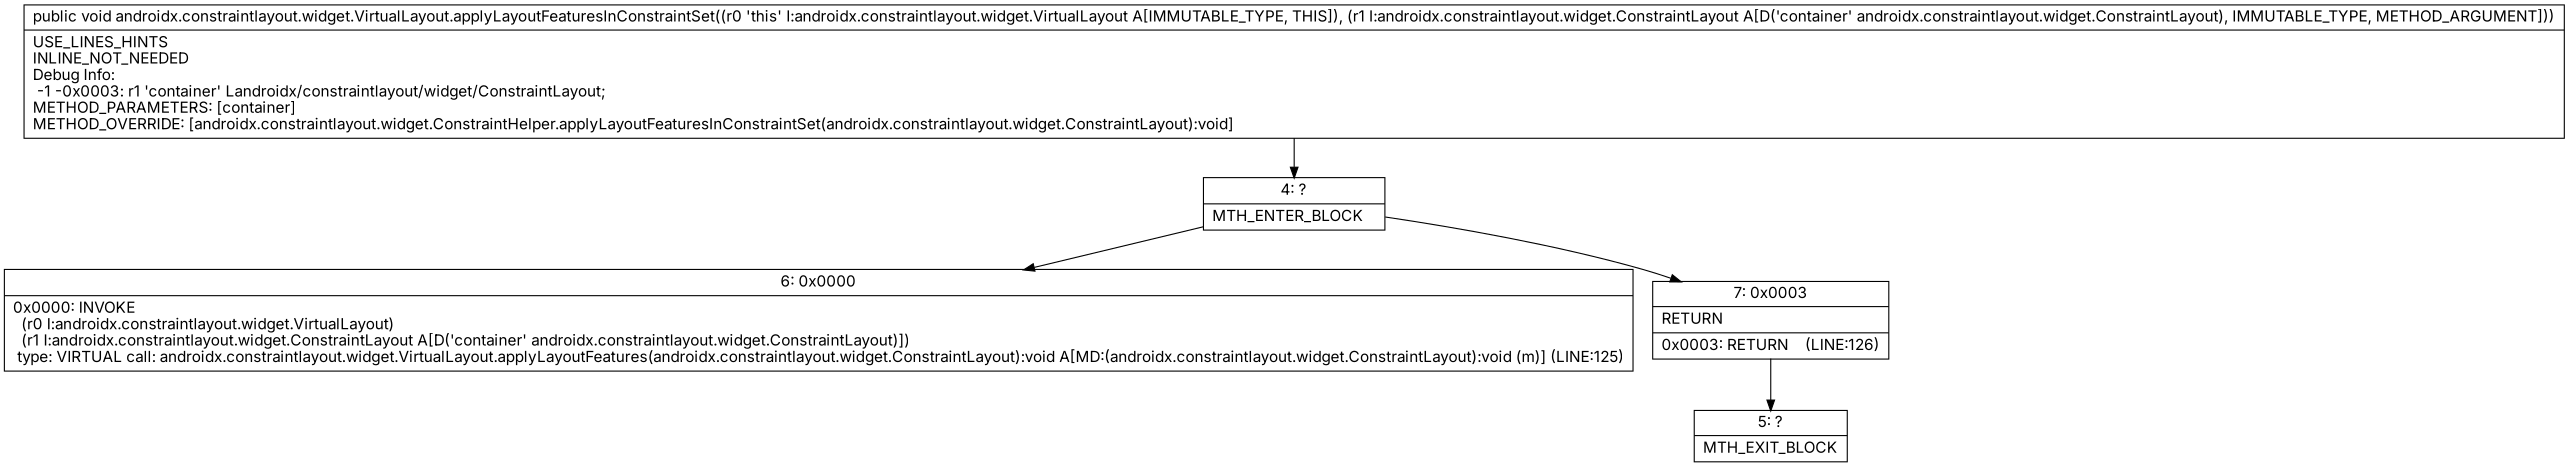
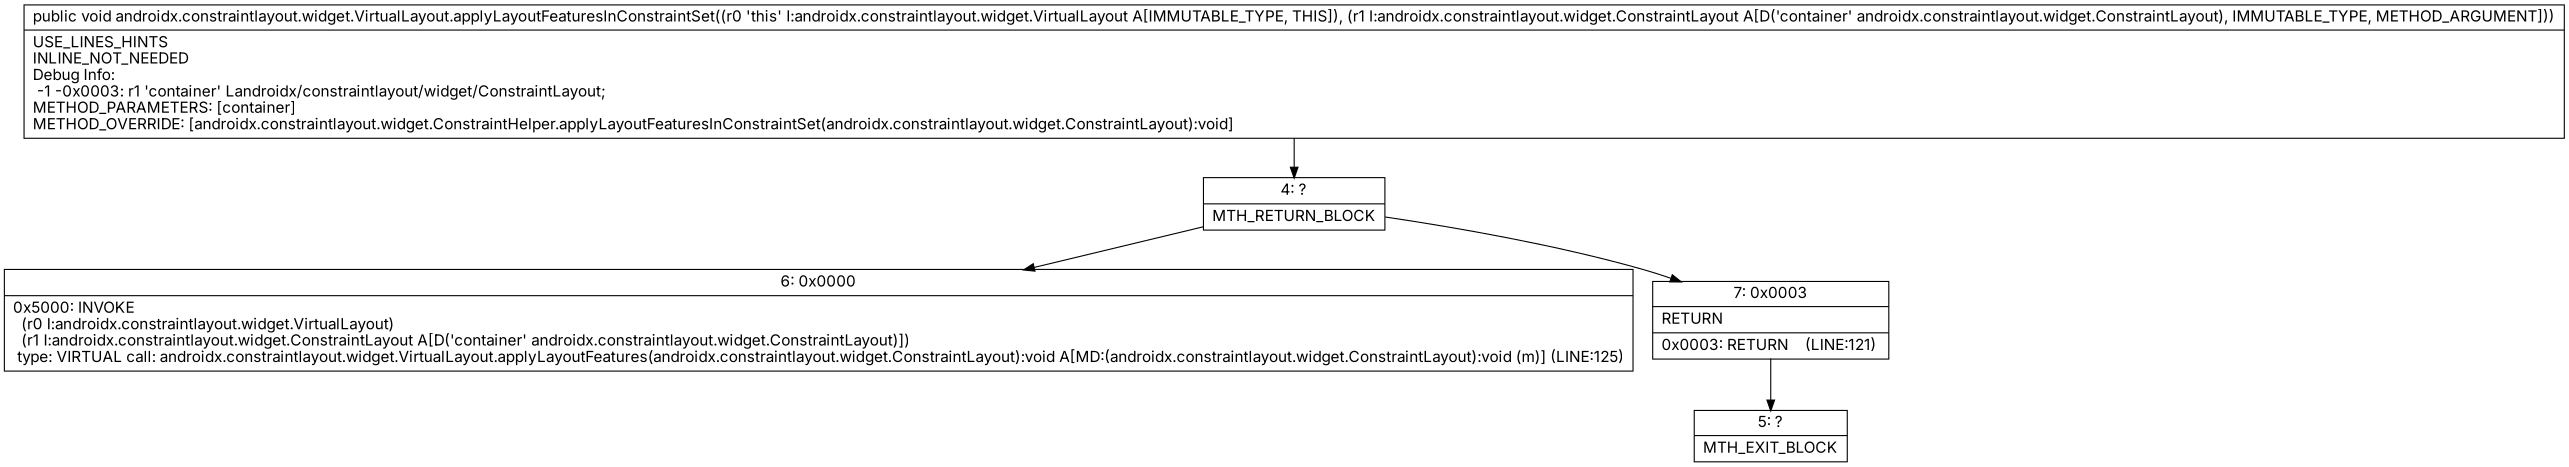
  digraph {
    fontname=Inter
    node [fontname=Inter shape=record]
    edge [fontname=Inter]
-   n1 [label="{4\:\ ?|MTH_ENTER_BLOCK\l}"]
-   n2 [label="{6\:\ 0x0000|0x0000: INVOKE  \l  (r0 I:androidx.constraintlayout.widget.VirtualLayout)\l  (r1 I:androidx.constraintlayout.widget.ConstraintLayout A[D('container' androidx.constraintlayout.widget.ConstraintLayout)])\l type: VIRTUAL call: androidx.constraintlayout.widget.VirtualLayout.applyLayoutFeatures(androidx.constraintlayout.widget.ConstraintLayout):void A[MD:(androidx.constraintlayout.widget.ConstraintLayout):void (m)] (LINE:125)\l}"]
-   n3 [label="{7\:\ 0x0003|RETURN\l|0x0003: RETURN    (LINE:126)\l}"]
+   n1 [label="{4\:\ ?|MTH_RETURN_BLOCK\l}"]
+   n2 [label="{6\:\ 0x0000|0x5000: INVOKE  \l  (r0 I:androidx.constraintlayout.widget.VirtualLayout)\l  (r1 I:androidx.constraintlayout.widget.ConstraintLayout A[D('container' androidx.constraintlayout.widget.ConstraintLayout)])\l type: VIRTUAL call: androidx.constraintlayout.widget.VirtualLayout.applyLayoutFeatures(androidx.constraintlayout.widget.ConstraintLayout):void A[MD:(androidx.constraintlayout.widget.ConstraintLayout):void (m)] (LINE:125)\l}"]
+   n3 [label="{7\:\ 0x0003|RETURN\l|0x0003: RETURN    (LINE:121)\l}"]
    n4 [label="{5\:\ ?|MTH_EXIT_BLOCK\l}"]
    n5 [label="{public void androidx.constraintlayout.widget.VirtualLayout.applyLayoutFeaturesInConstraintSet((r0 'this' I:androidx.constraintlayout.widget.VirtualLayout A[IMMUTABLE_TYPE, THIS]), (r1 I:androidx.constraintlayout.widget.ConstraintLayout A[D('container' androidx.constraintlayout.widget.ConstraintLayout), IMMUTABLE_TYPE, METHOD_ARGUMENT]))  | USE_LINES_HINTS\lINLINE_NOT_NEEDED\lDebug Info:\l  \-1 \-0x0003: r1 'container' Landroidx\/constraintlayout\/widget\/ConstraintLayout;\lMETHOD_PARAMETERS: [container]\lMETHOD_OVERRIDE: [androidx.constraintlayout.widget.ConstraintHelper.applyLayoutFeaturesInConstraintSet(androidx.constraintlayout.widget.ConstraintLayout):void]\l}"]
    n1 -> n2
    n1 -> n3
    n3 -> n4
    n5 -> n1
  }
